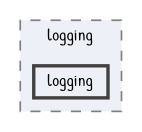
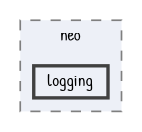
  digraph {
    compound=true
    fontname="Patrick Hand"
    n1 [color=grey25 fillcolor="#edf0f7" fontname="Patrick Hand" fontsize=10 height=0.2 label=logging shape=box style="filled,bold" width=0.4]
    subgraph cluster_1 {
      bgcolor="#edf0f7"
      fontsize=10
-     label=logging
+     label=neo
      pencolor=grey50
      style="filled,dashed"
      n1
    }
  }
